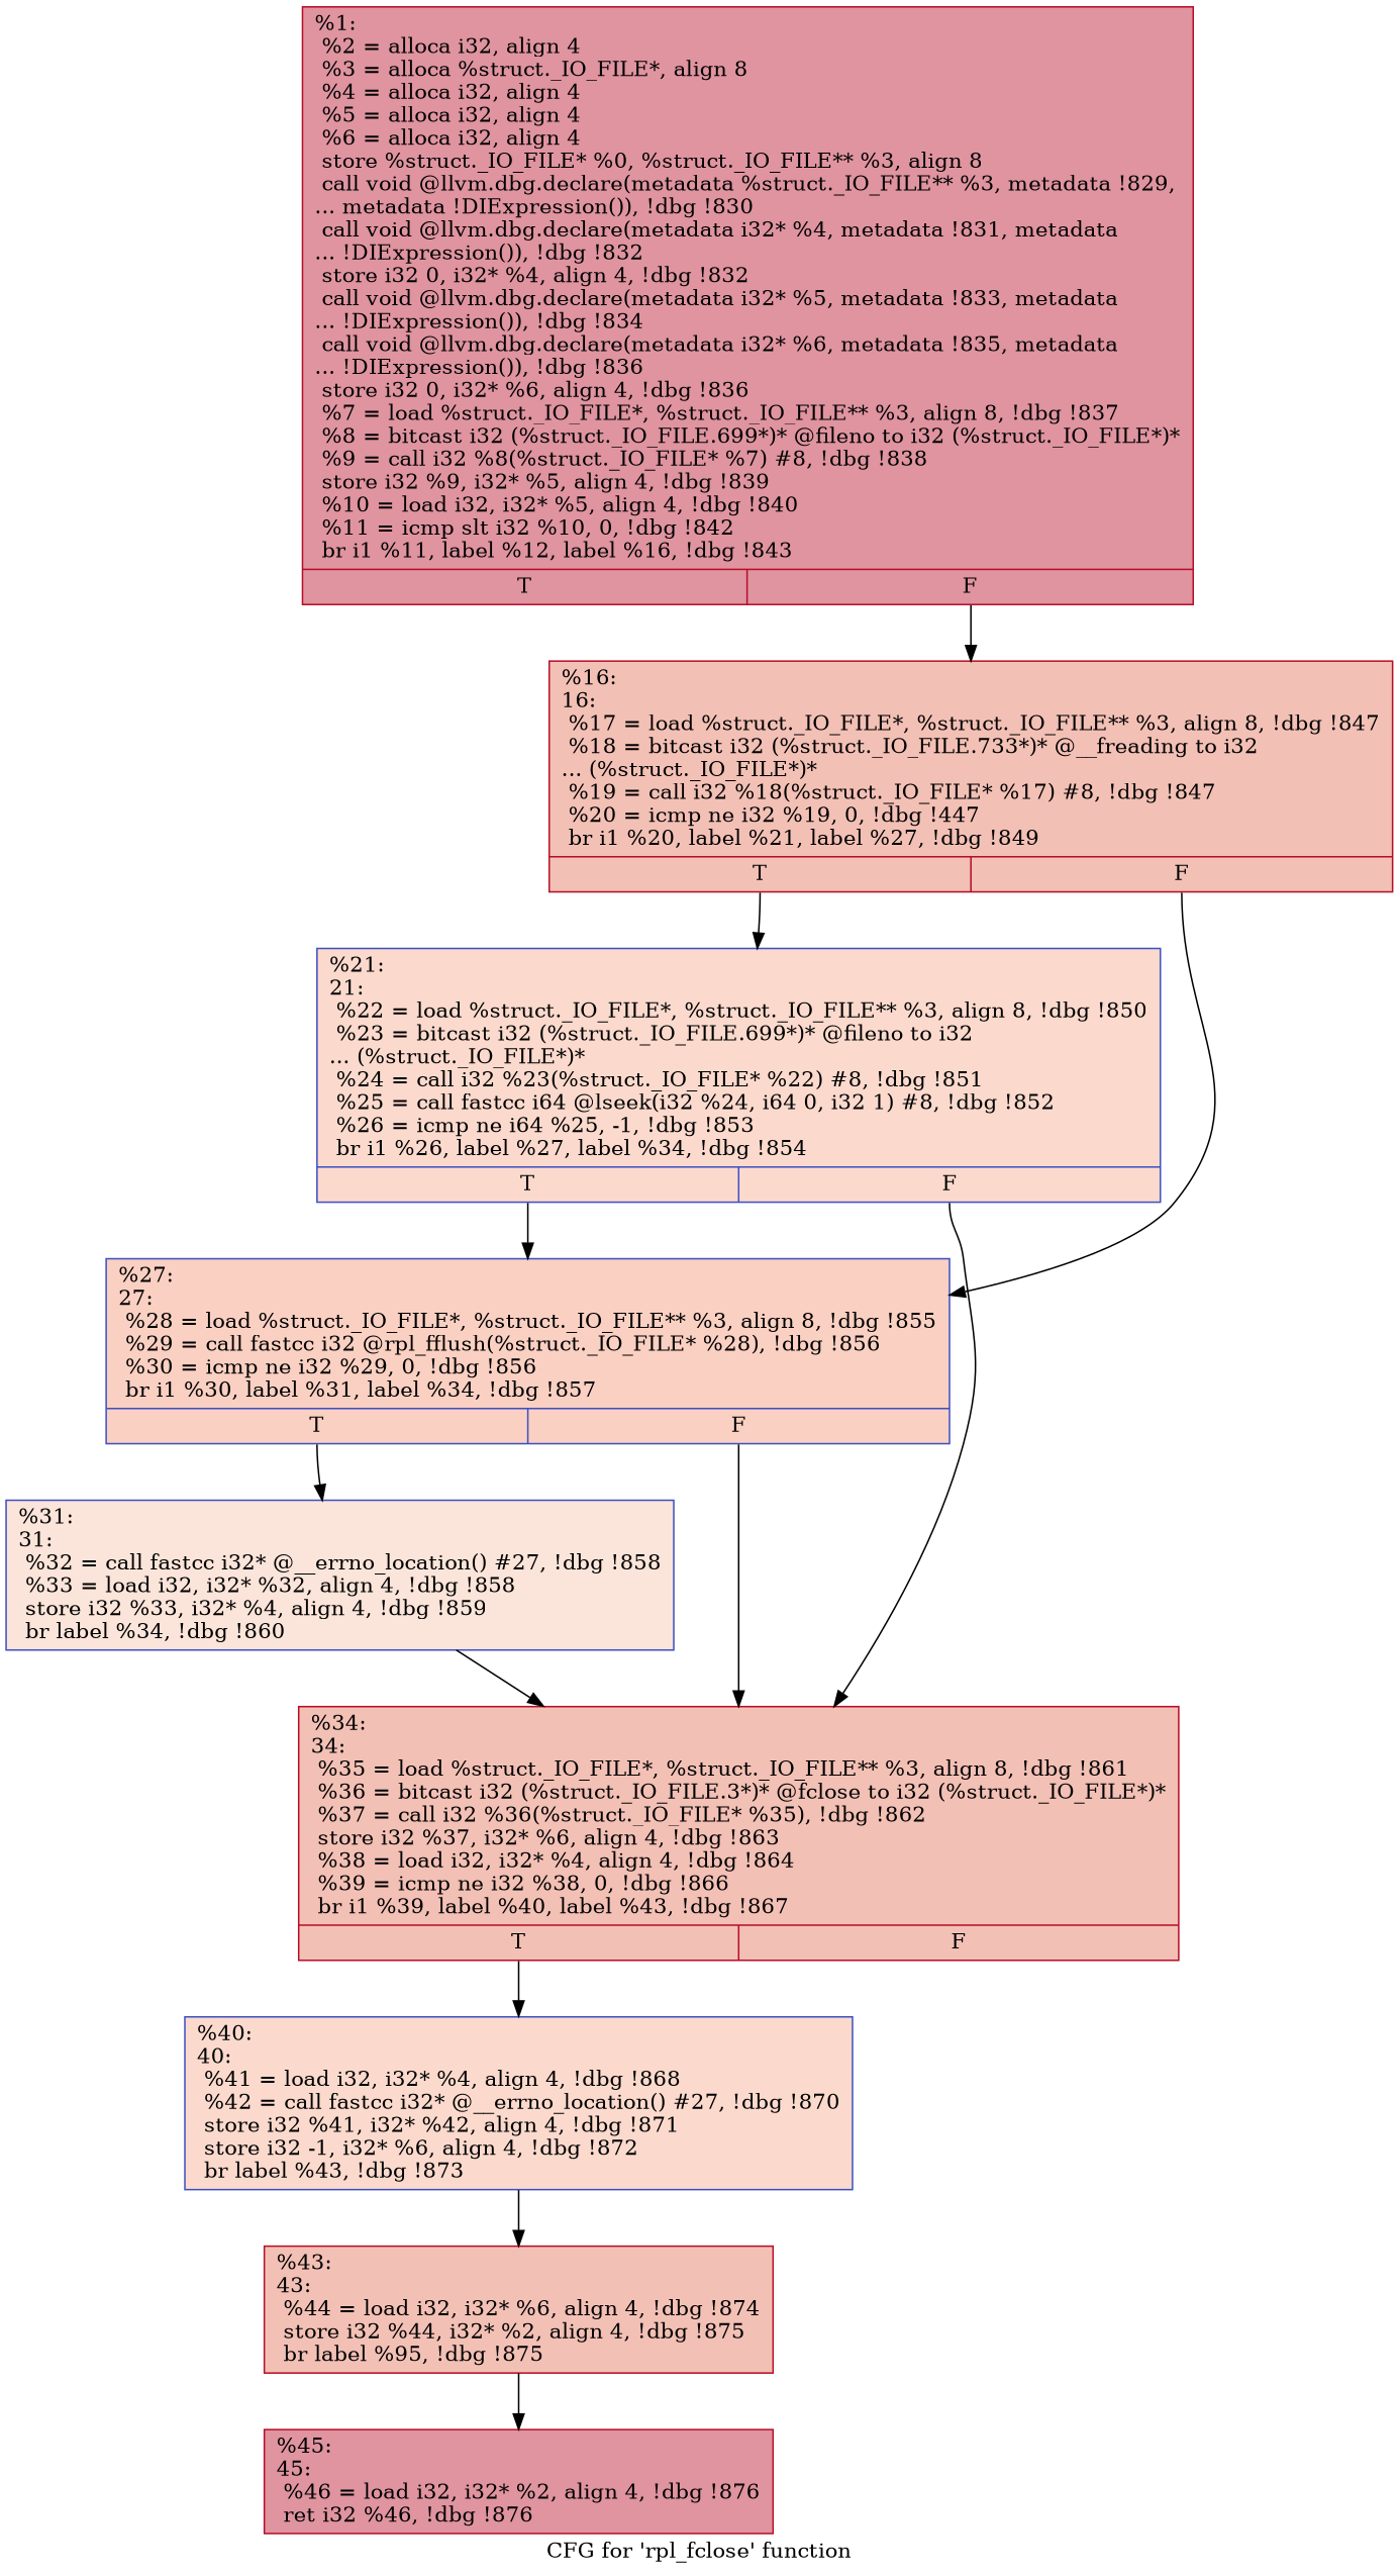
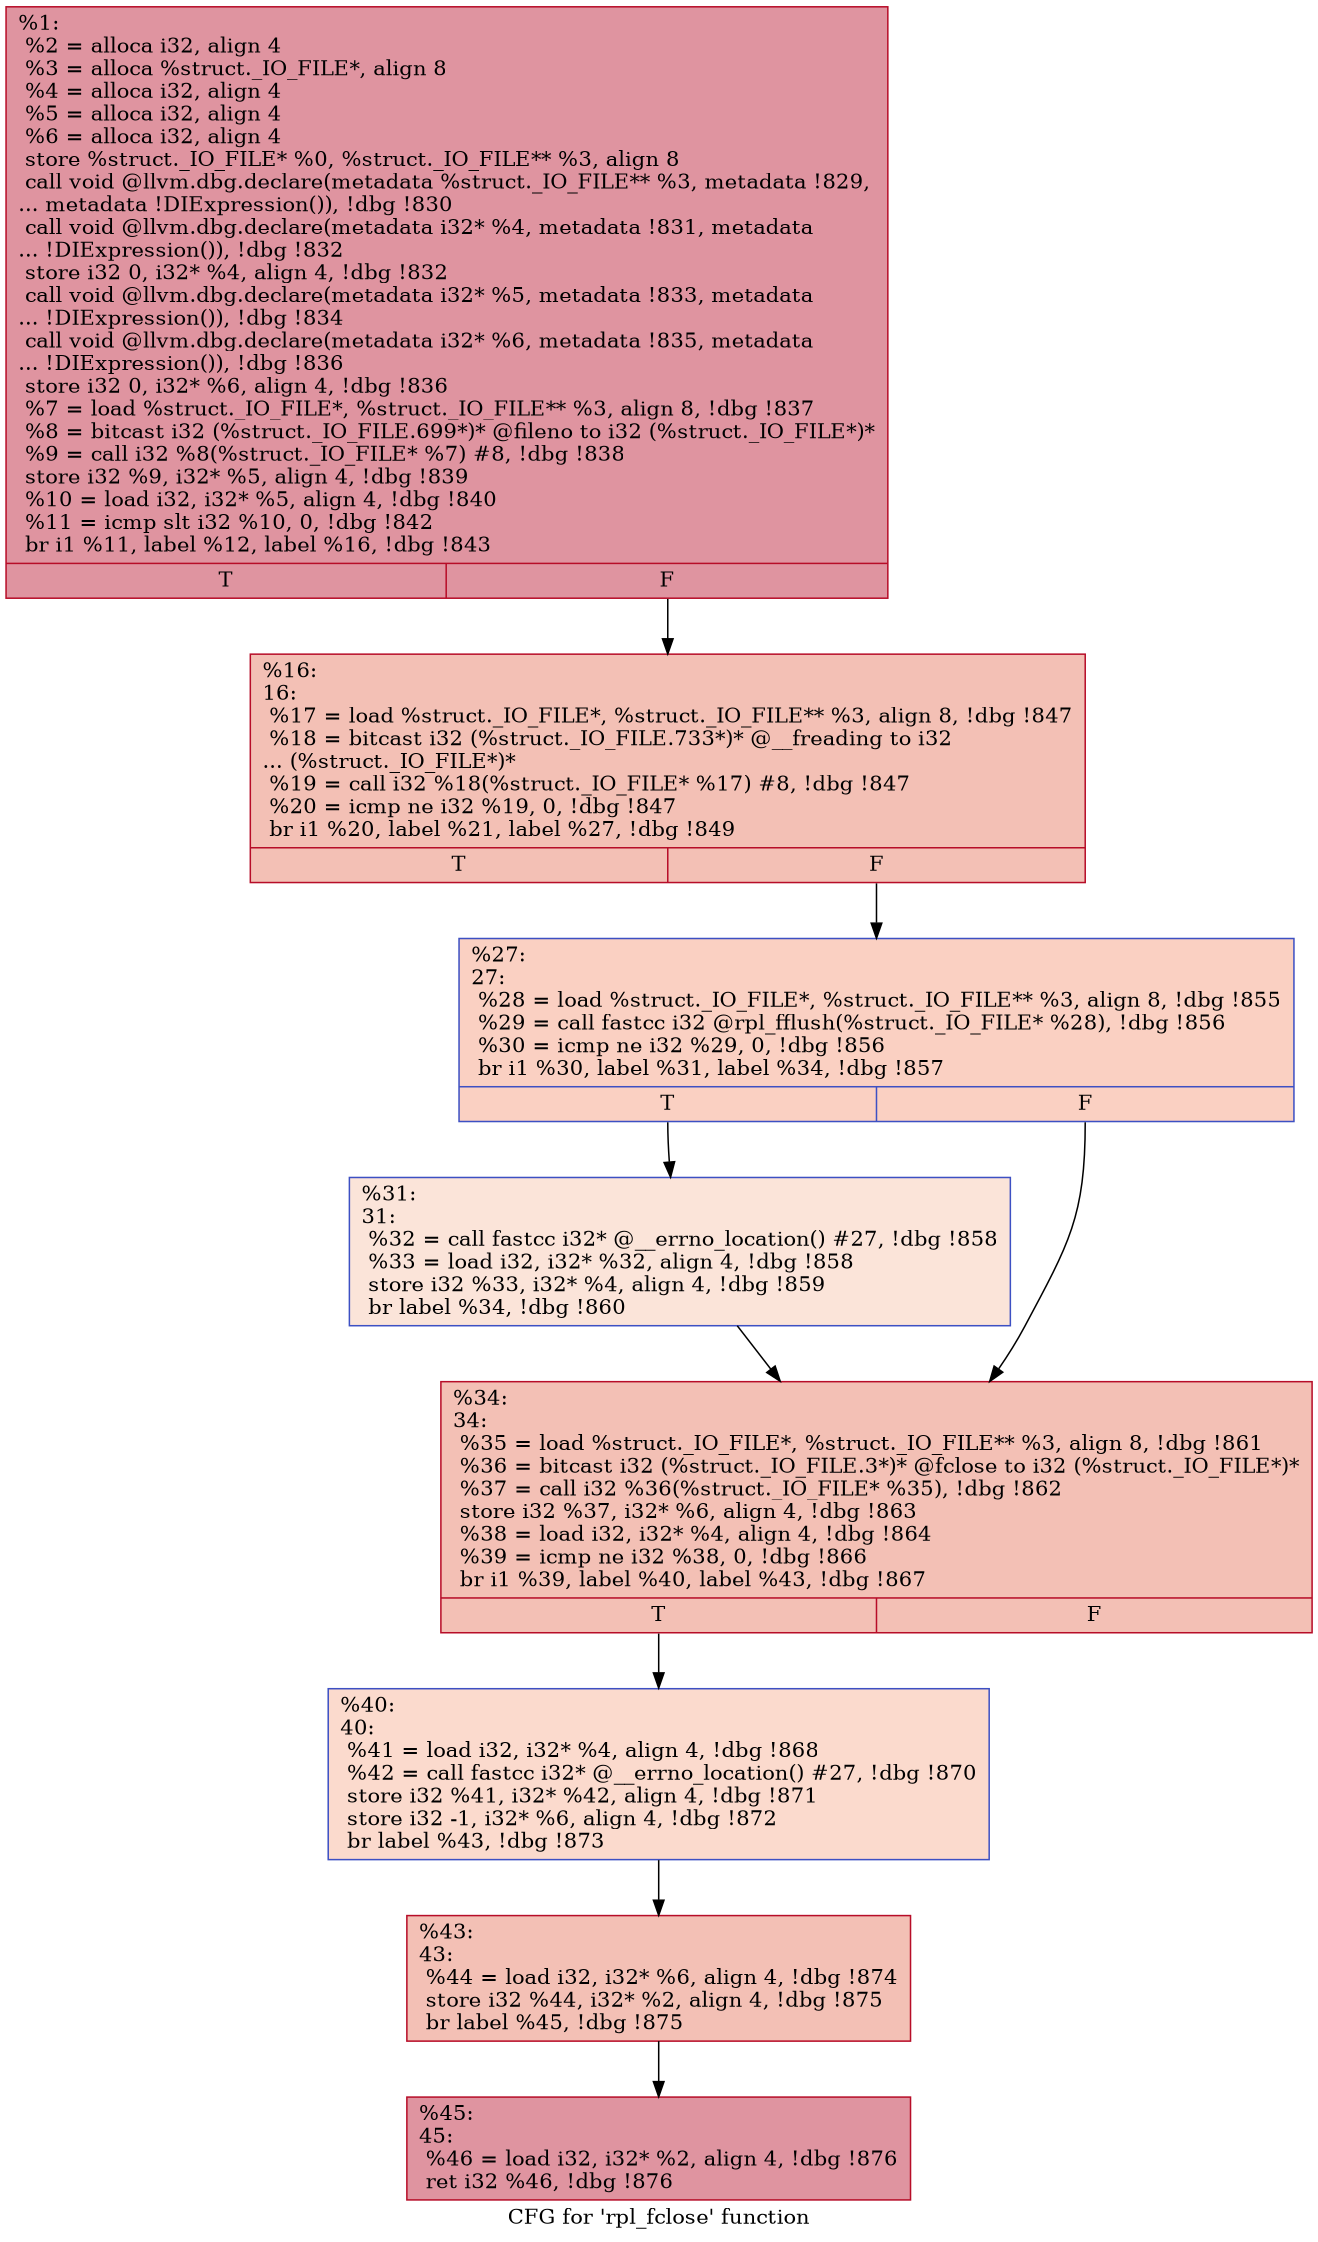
  digraph {
    label="CFG for 'rpl_fclose' function"
    node [color="#b70d28ff" fillcolor="#e5705870" shape=record style=filled]
    edge [tailport=s0]
    n1 [fillcolor="#b70d2870" label="{%1:\l  %2 = alloca i32, align 4\l  %3 = alloca %struct._IO_FILE*, align 8\l  %4 = alloca i32, align 4\l  %5 = alloca i32, align 4\l  %6 = alloca i32, align 4\l  store %struct._IO_FILE* %0, %struct._IO_FILE** %3, align 8\l  call void @llvm.dbg.declare(metadata %struct._IO_FILE** %3, metadata !829,\l... metadata !DIExpression()), !dbg !830\l  call void @llvm.dbg.declare(metadata i32* %4, metadata !831, metadata\l... !DIExpression()), !dbg !832\l  store i32 0, i32* %4, align 4, !dbg !832\l  call void @llvm.dbg.declare(metadata i32* %5, metadata !833, metadata\l... !DIExpression()), !dbg !834\l  call void @llvm.dbg.declare(metadata i32* %6, metadata !835, metadata\l... !DIExpression()), !dbg !836\l  store i32 0, i32* %6, align 4, !dbg !836\l  %7 = load %struct._IO_FILE*, %struct._IO_FILE** %3, align 8, !dbg !837\l  %8 = bitcast i32 (%struct._IO_FILE.699*)* @fileno to i32 (%struct._IO_FILE*)*\l  %9 = call i32 %8(%struct._IO_FILE* %7) #8, !dbg !838\l  store i32 %9, i32* %5, align 4, !dbg !839\l  %10 = load i32, i32* %5, align 4, !dbg !840\l  %11 = icmp slt i32 %10, 0, !dbg !842\l  br i1 %11, label %12, label %16, !dbg !843\l|{<s0>T|<s1>F}}"]
-   n2 [label="{%16:\l16:                                               \l  %17 = load %struct._IO_FILE*, %struct._IO_FILE** %3, align 8, !dbg !847\l  %18 = bitcast i32 (%struct._IO_FILE.733*)* @__freading to i32\l... (%struct._IO_FILE*)*\l  %19 = call i32 %18(%struct._IO_FILE* %17) #8, !dbg !847\l  %20 = icmp ne i32 %19, 0, !dbg !447\l  br i1 %20, label %21, label %27, !dbg !849\l|{<s0>T|<s1>F}}"]
-   n3 [color="#3d50c3ff" fillcolor="#f7ac8e70" label="{%21:\l21:                                               \l  %22 = load %struct._IO_FILE*, %struct._IO_FILE** %3, align 8, !dbg !850\l  %23 = bitcast i32 (%struct._IO_FILE.699*)* @fileno to i32\l... (%struct._IO_FILE*)*\l  %24 = call i32 %23(%struct._IO_FILE* %22) #8, !dbg !851\l  %25 = call fastcc i64 @lseek(i32 %24, i64 0, i32 1) #8, !dbg !852\l  %26 = icmp ne i64 %25, -1, !dbg !853\l  br i1 %26, label %27, label %34, !dbg !854\l|{<s0>T|<s1>F}}"]
+   n2 [label="{%16:\l16:                                               \l  %17 = load %struct._IO_FILE*, %struct._IO_FILE** %3, align 8, !dbg !847\l  %18 = bitcast i32 (%struct._IO_FILE.733*)* @__freading to i32\l... (%struct._IO_FILE*)*\l  %19 = call i32 %18(%struct._IO_FILE* %17) #8, !dbg !847\l  %20 = icmp ne i32 %19, 0, !dbg !847\l  br i1 %20, label %21, label %27, !dbg !849\l|{<s0>T|<s1>F}}"]
    n4 [color="#3d50c3ff" fillcolor="#f3947570" label="{%27:\l27:                                               \l  %28 = load %struct._IO_FILE*, %struct._IO_FILE** %3, align 8, !dbg !855\l  %29 = call fastcc i32 @rpl_fflush(%struct._IO_FILE* %28), !dbg !856\l  %30 = icmp ne i32 %29, 0, !dbg !856\l  br i1 %30, label %31, label %34, !dbg !857\l|{<s0>T|<s1>F}}"]
    n5 [fillcolor="#b70d2870" label="{%45:\l45:                                               \l  %46 = load i32, i32* %2, align 4, !dbg !876\l  ret i32 %46, !dbg !876\l}"]
    n6 [label="{%34:\l34:                                               \l  %35 = load %struct._IO_FILE*, %struct._IO_FILE** %3, align 8, !dbg !861\l  %36 = bitcast i32 (%struct._IO_FILE.3*)* @fclose to i32 (%struct._IO_FILE*)*\l  %37 = call i32 %36(%struct._IO_FILE* %35), !dbg !862\l  store i32 %37, i32* %6, align 4, !dbg !863\l  %38 = load i32, i32* %4, align 4, !dbg !864\l  %39 = icmp ne i32 %38, 0, !dbg !866\l  br i1 %39, label %40, label %43, !dbg !867\l|{<s0>T|<s1>F}}"]
    n7 [color="#3d50c3ff" fillcolor="#f5c1a970" label="{%31:\l31:                                               \l  %32 = call fastcc i32* @__errno_location() #27, !dbg !858\l  %33 = load i32, i32* %32, align 4, !dbg !858\l  store i32 %33, i32* %4, align 4, !dbg !859\l  br label %34, !dbg !860\l}"]
    n8 [color="#3d50c3ff" fillcolor="#f7ac8e70" label="{%40:\l40:                                               \l  %41 = load i32, i32* %4, align 4, !dbg !868\l  %42 = call fastcc i32* @__errno_location() #27, !dbg !870\l  store i32 %41, i32* %42, align 4, !dbg !871\l  store i32 -1, i32* %6, align 4, !dbg !872\l  br label %43, !dbg !873\l}"]
-   n9 [label="{%43:\l43:                                               \l  %44 = load i32, i32* %6, align 4, !dbg !874\l  store i32 %44, i32* %2, align 4, !dbg !875\l  br label %95, !dbg !875\l}"]
+   n9 [label="{%43:\l43:                                               \l  %44 = load i32, i32* %6, align 4, !dbg !874\l  store i32 %44, i32* %2, align 4, !dbg !875\l  br label %45, !dbg !875\l}"]
    n1 -> n2 [tailport=s1]
-   n2 -> n3
    n2 -> n4 [tailport=s1]
-   n3 -> n4
-   n3 -> n6 [tailport=s1]
    n4 -> n6 [tailport=s1]
    n4 -> n7
    n6 -> n8
    n7 -> n6
    n8 -> n9
    n9 -> n5
  }
